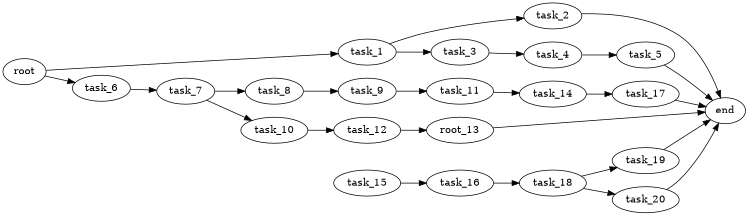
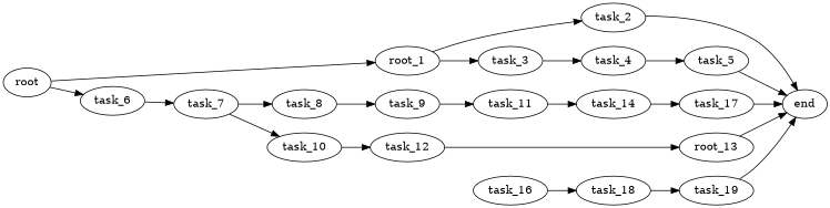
  digraph {
    rankdir=LR
    root
-   task_1
+   task_1 [label=root_1]
    task_6
    task_2
    task_3
    end
    task_4
    task_5
    task_7
    task_8
    task_10
    task_9
    task_12
    task_11
    task_14
    n16 [label=root_13]
    task_17
-   task_15
    task_16
    task_18
    task_19
-   task_20
    root -> task_1
    root -> task_6
    task_1 -> task_2
    task_1 -> task_3
    task_6 -> task_7
    task_2 -> end
    task_3 -> task_4
    task_4 -> task_5
    task_5 -> end
    task_7 -> task_8
    task_7 -> task_10
    task_8 -> task_9
    task_10 -> task_12
    task_9 -> task_11
    task_12 -> n16
    task_11 -> task_14
    task_14 -> task_17
    n16 -> end
    task_17 -> end
-   task_15 -> task_16
    task_16 -> task_18
    task_18 -> task_19
-   task_18 -> task_20
    task_19 -> end
-   task_20 -> end
  }
